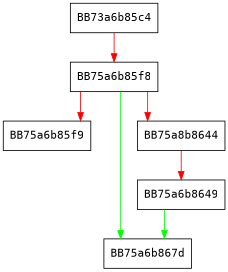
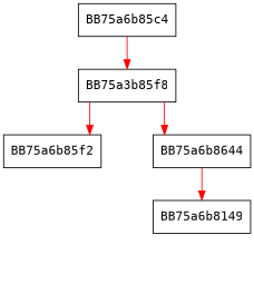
  digraph {
    fontname="DejaVu Sans Mono"
    splines=ortho
    node [fontname="DejaVu Sans Mono" shape=box]
    edge [color=red fontname="DejaVu Sans Mono"]
-   BB75a6b85c4 [label=BB73a6b85c4]
-   BB75a6b85f8
-   BB75a6b85f2 [label=BB75a6b85f9]
-   BB75a6b867d
-   BB75a6b8644 [label=BB75a8b8644]
-   BB75a6b8649
+   BB75a6b85c4
+   BB75a6b85f8 [label=BB75a3b85f8]
+   BB75a6b85f2
+   BB75a6b8644
+   BB75a6b8649 [label=BB75a6b8149]
    BB75a6b85c4 -> BB75a6b85f8
    BB75a6b85f8 -> BB75a6b85f2
-   BB75a6b85f8 -> BB75a6b867d [color=green]
    BB75a6b85f8 -> BB75a6b8644
    BB75a6b8644 -> BB75a6b8649
-   BB75a6b8649 -> BB75a6b867d [color=green]
  }
